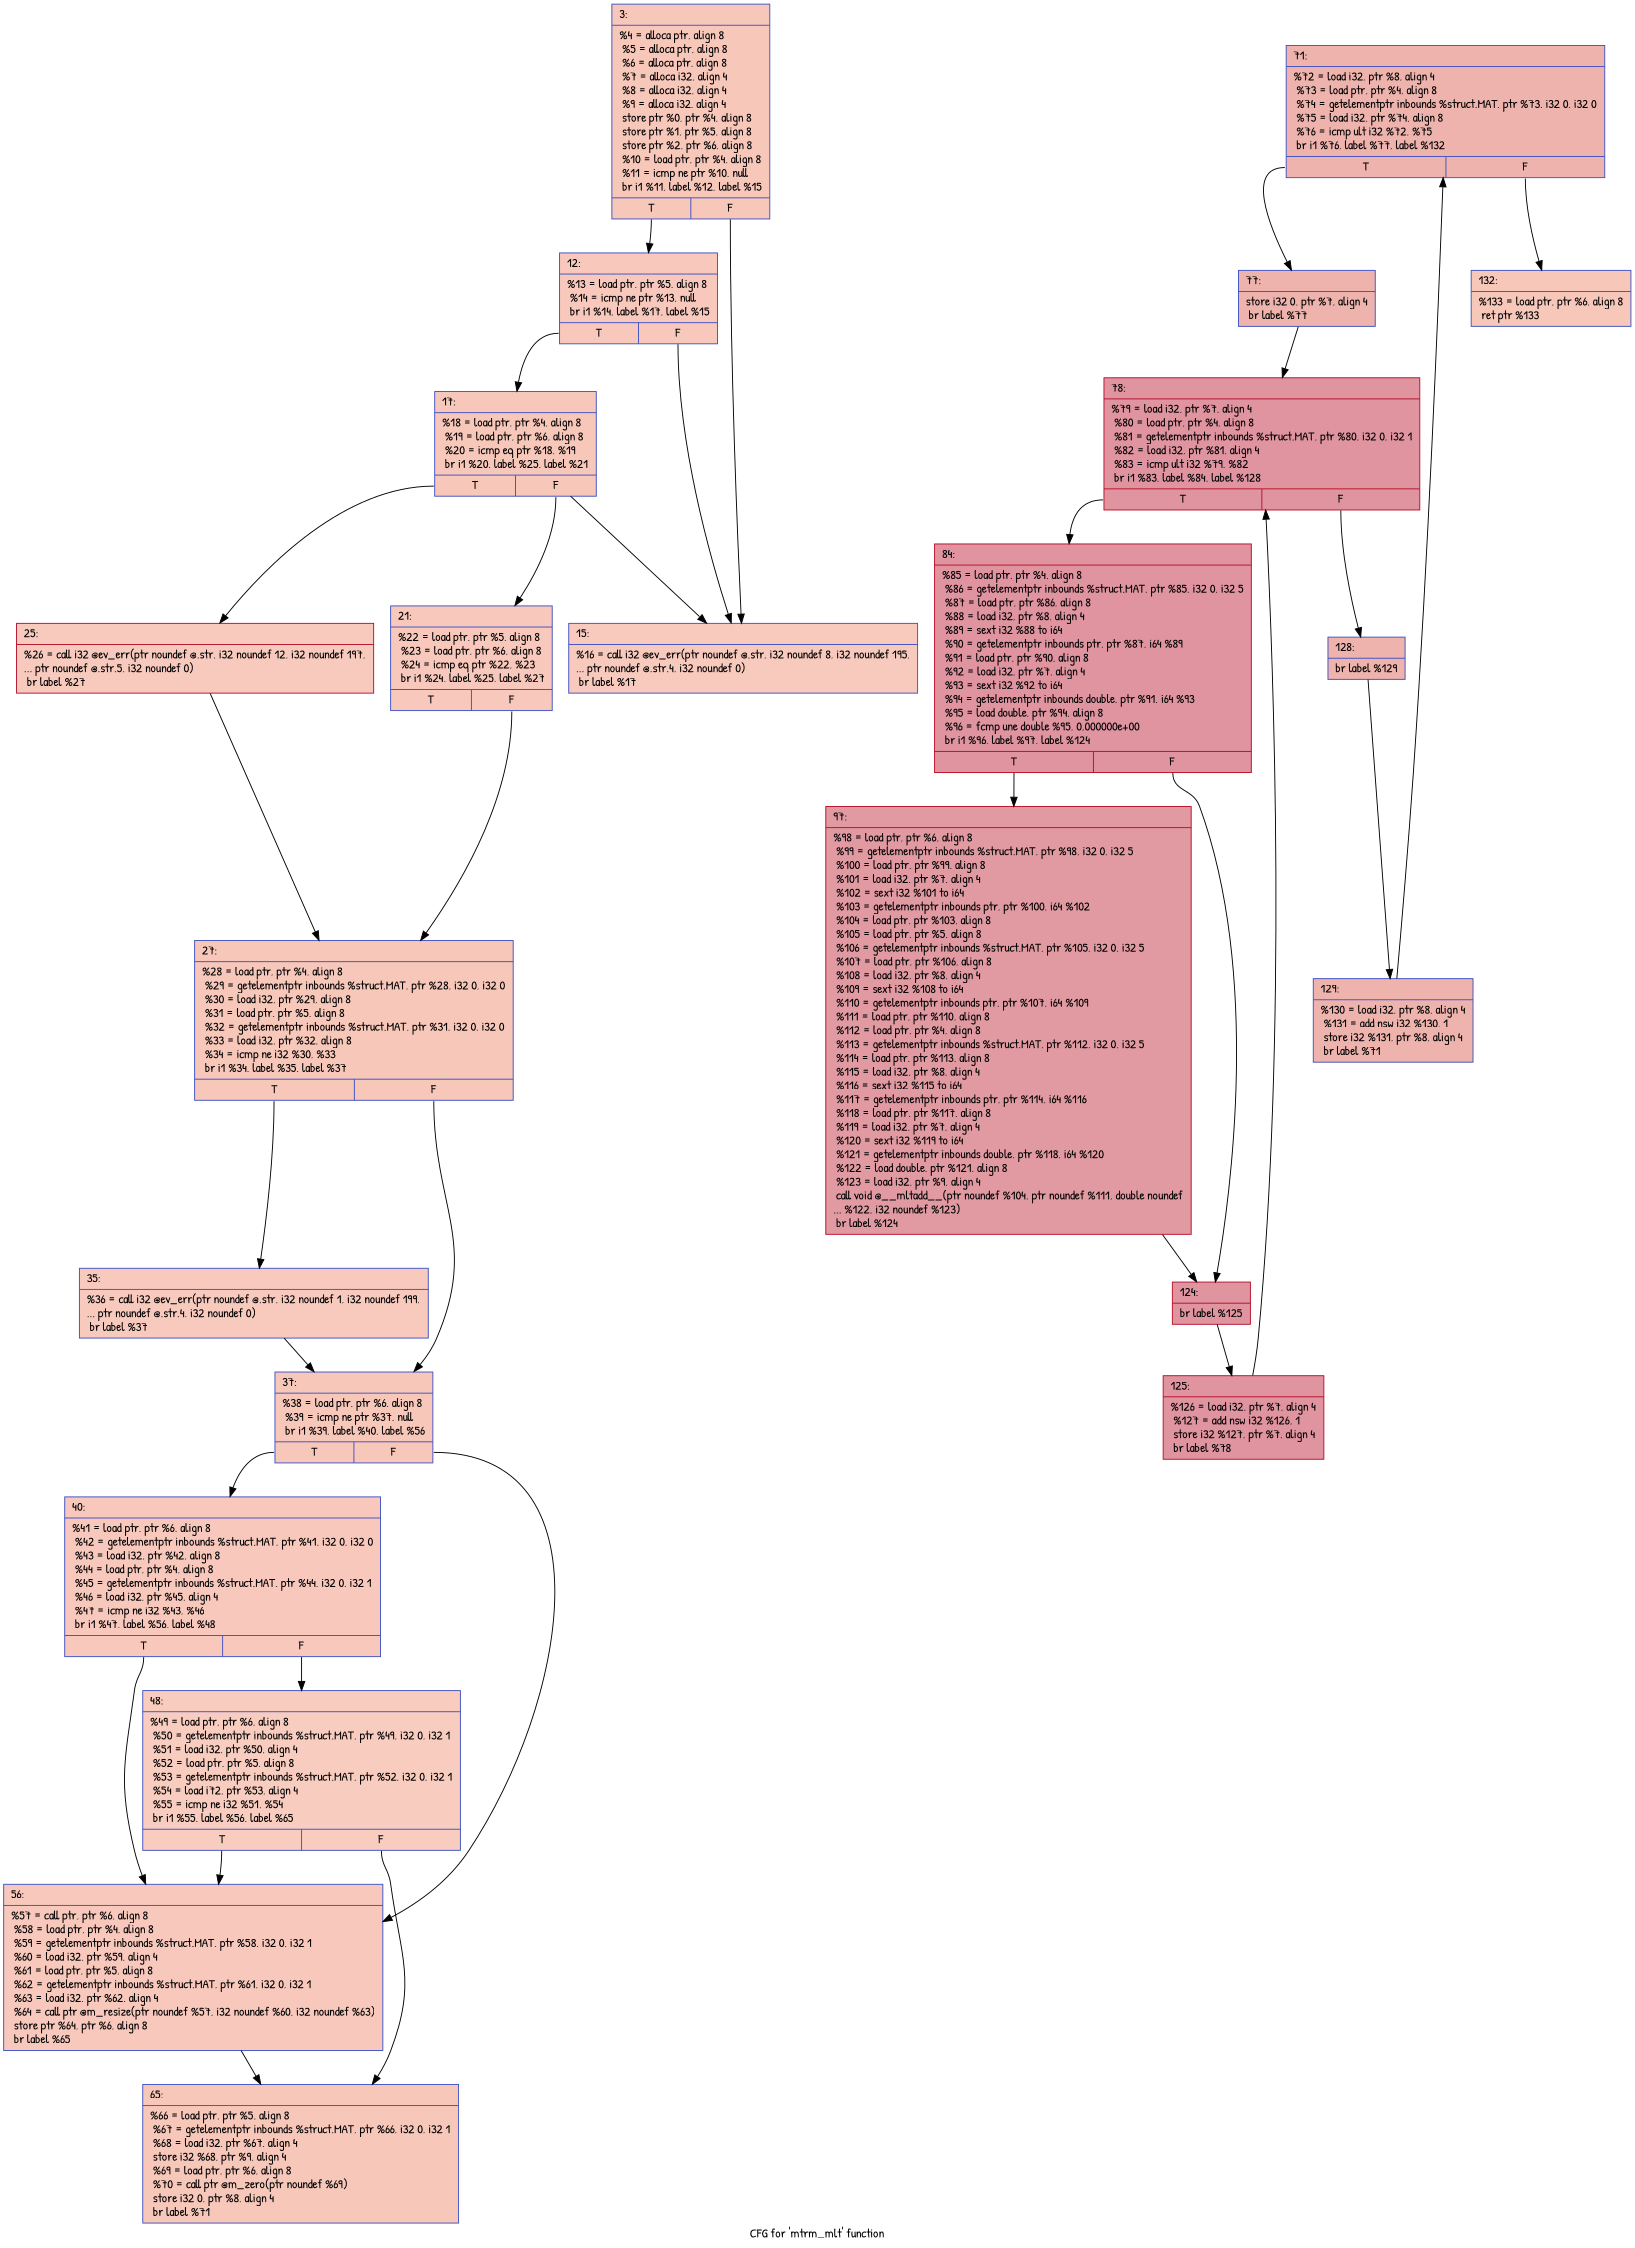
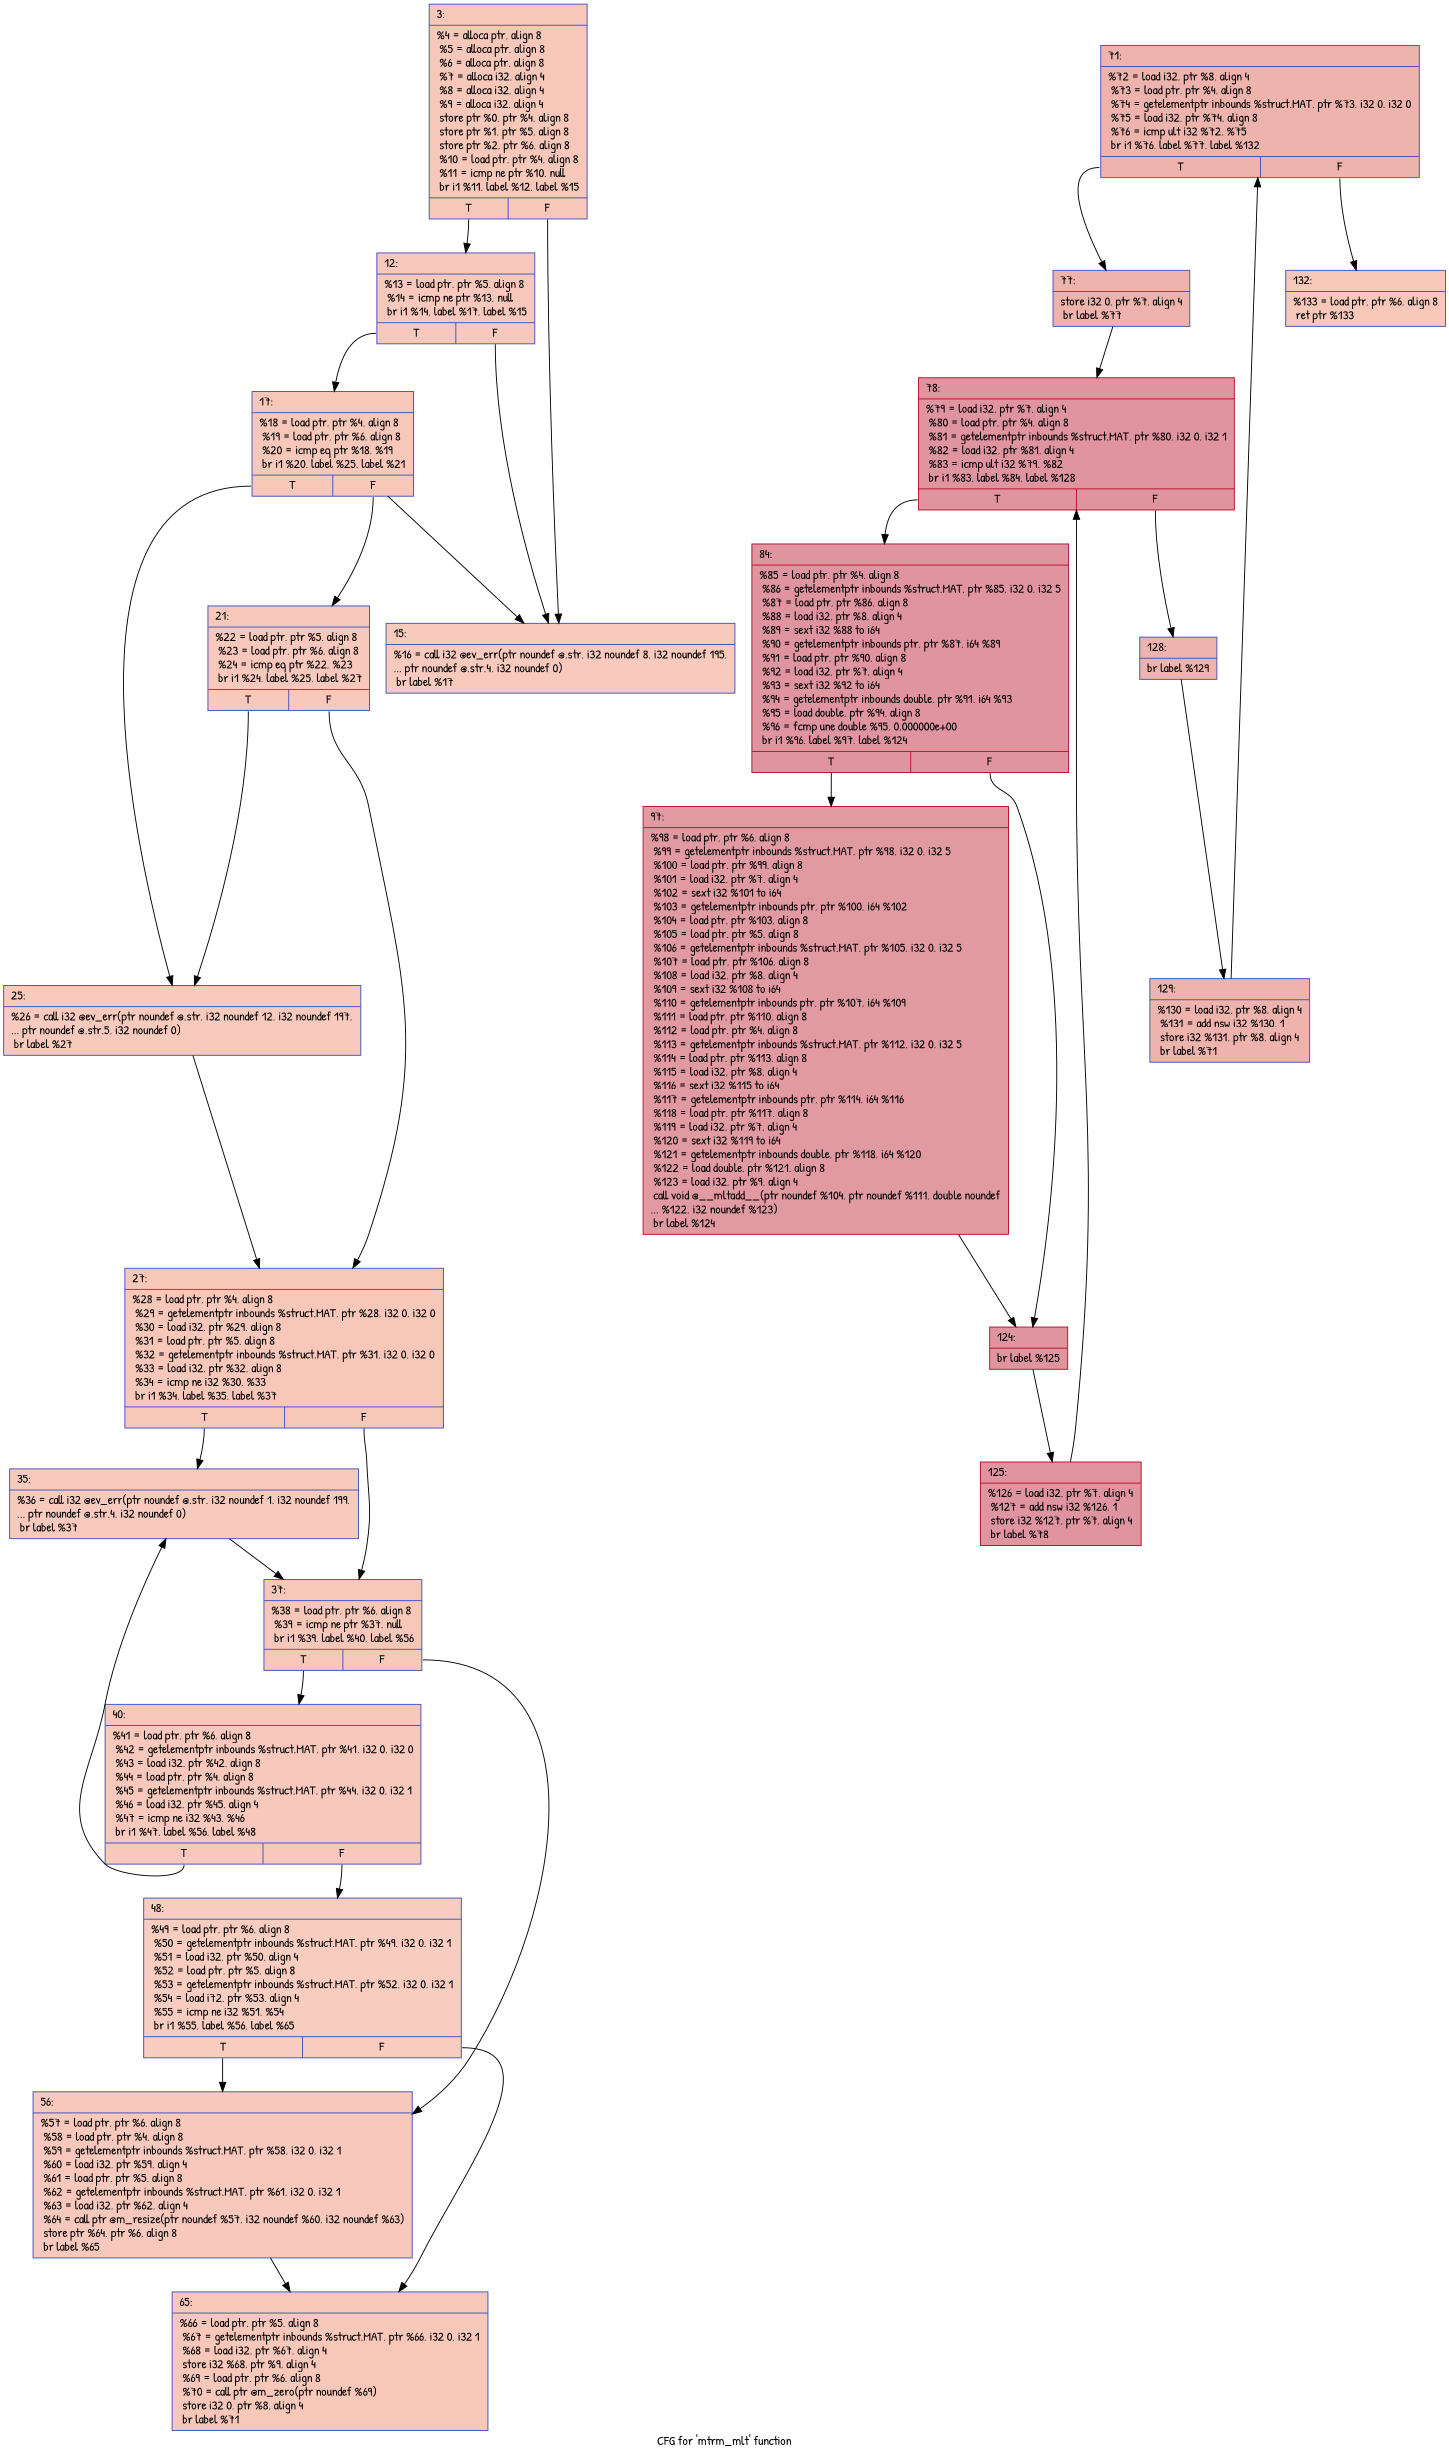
  digraph {
    fontname="Patrick Hand"
    label="CFG for 'mtrm_mlt' function"
    node [color="#3d50c3ff" fillcolor="#ec7f6370" fontname="Patrick Hand" shape=record style=filled]
    edge [fontname="Patrick Hand" tailport=s0]
    n1 [label="{3:\l|  %4 = alloca ptr, align 8\l  %5 = alloca ptr, align 8\l  %6 = alloca ptr, align 8\l  %7 = alloca i32, align 4\l  %8 = alloca i32, align 4\l  %9 = alloca i32, align 4\l  store ptr %0, ptr %4, align 8\l  store ptr %1, ptr %5, align 8\l  store ptr %2, ptr %6, align 8\l  %10 = load ptr, ptr %4, align 8\l  %11 = icmp ne ptr %10, null\l  br i1 %11, label %12, label %15\l|{<s0>T|<s1>F}}"]
    n2 [fillcolor="#ed836670" label="{12:\l|  %13 = load ptr, ptr %5, align 8\l  %14 = icmp ne ptr %13, null\l  br i1 %14, label %17, label %15\l|{<s0>T|<s1>F}}"]
    n3 [fillcolor="#ef886b70" label="{15:\l|  %16 = call i32 @ev_err(ptr noundef @.str, i32 noundef 8, i32 noundef 195,\l... ptr noundef @.str.4, i32 noundef 0)\l  br label %17\l}"]
    n4 [label="{17:\l|  %18 = load ptr, ptr %4, align 8\l  %19 = load ptr, ptr %6, align 8\l  %20 = icmp eq ptr %18, %19\l  br i1 %20, label %25, label %21\l|{<s0>T|<s1>F}}"]
-   n5 [color="#b70d28ff" fillcolor="#ef886b70" label="{25:\l|  %26 = call i32 @ev_err(ptr noundef @.str, i32 noundef 12, i32 noundef 197,\l... ptr noundef @.str.5, i32 noundef 0)\l  br label %27\l}"]
+   n5 [fillcolor="#ef886b70" label="{25:\l|  %26 = call i32 @ev_err(ptr noundef @.str, i32 noundef 12, i32 noundef 197,\l... ptr noundef @.str.5, i32 noundef 0)\l  br label %27\l}"]
    n6 [fillcolor="#ed836670" label="{21:\l|  %22 = load ptr, ptr %5, align 8\l  %23 = load ptr, ptr %6, align 8\l  %24 = icmp eq ptr %22, %23\l  br i1 %24, label %25, label %27\l|{<s0>T|<s1>F}}"]
    n7 [label="{27:\l|  %28 = load ptr, ptr %4, align 8\l  %29 = getelementptr inbounds %struct.MAT, ptr %28, i32 0, i32 0\l  %30 = load i32, ptr %29, align 8\l  %31 = load ptr, ptr %5, align 8\l  %32 = getelementptr inbounds %struct.MAT, ptr %31, i32 0, i32 0\l  %33 = load i32, ptr %32, align 8\l  %34 = icmp ne i32 %30, %33\l  br i1 %34, label %35, label %37\l|{<s0>T|<s1>F}}"]
    n8 [fillcolor="#ef886b70" label="{35:\l|  %36 = call i32 @ev_err(ptr noundef @.str, i32 noundef 1, i32 noundef 199,\l... ptr noundef @.str.4, i32 noundef 0)\l  br label %37\l}"]
    n9 [label="{37:\l|  %38 = load ptr, ptr %6, align 8\l  %39 = icmp ne ptr %37, null\l  br i1 %39, label %40, label %56\l|{<s0>T|<s1>F}}"]
    n10 [fillcolor="#ed836670" label="{40:\l|  %41 = load ptr, ptr %6, align 8\l  %42 = getelementptr inbounds %struct.MAT, ptr %41, i32 0, i32 0\l  %43 = load i32, ptr %42, align 8\l  %44 = load ptr, ptr %4, align 8\l  %45 = getelementptr inbounds %struct.MAT, ptr %44, i32 0, i32 1\l  %46 = load i32, ptr %45, align 4\l  %47 = icmp ne i32 %43, %46\l  br i1 %47, label %56, label %48\l|{<s0>T|<s1>F}}"]
-   n11 [fillcolor="#ed836670" label="{56:\l|  %57 = call ptr, ptr %6, align 8\l  %58 = load ptr, ptr %4, align 8\l  %59 = getelementptr inbounds %struct.MAT, ptr %58, i32 0, i32 1\l  %60 = load i32, ptr %59, align 4\l  %61 = load ptr, ptr %5, align 8\l  %62 = getelementptr inbounds %struct.MAT, ptr %61, i32 0, i32 1\l  %63 = load i32, ptr %62, align 4\l  %64 = call ptr @m_resize(ptr noundef %57, i32 noundef %60, i32 noundef %63)\l  store ptr %64, ptr %6, align 8\l  br label %65\l}"]
+   n11 [fillcolor="#ed836670" label="{56:\l|  %57 = load ptr, ptr %6, align 8\l  %58 = load ptr, ptr %4, align 8\l  %59 = getelementptr inbounds %struct.MAT, ptr %58, i32 0, i32 1\l  %60 = load i32, ptr %59, align 4\l  %61 = load ptr, ptr %5, align 8\l  %62 = getelementptr inbounds %struct.MAT, ptr %61, i32 0, i32 1\l  %63 = load i32, ptr %62, align 4\l  %64 = call ptr @m_resize(ptr noundef %57, i32 noundef %60, i32 noundef %63)\l  store ptr %64, ptr %6, align 8\l  br label %65\l}"]
    n12 [fillcolor="#f08b6e70" label="{48:\l|  %49 = load ptr, ptr %6, align 8\l  %50 = getelementptr inbounds %struct.MAT, ptr %49, i32 0, i32 1\l  %51 = load i32, ptr %50, align 4\l  %52 = load ptr, ptr %5, align 8\l  %53 = getelementptr inbounds %struct.MAT, ptr %52, i32 0, i32 1\l  %54 = load i72, ptr %53, align 4\l  %55 = icmp ne i32 %51, %54\l  br i1 %55, label %56, label %65\l|{<s0>T|<s1>F}}"]
    n13 [label="{65:\l|  %66 = load ptr, ptr %5, align 8\l  %67 = getelementptr inbounds %struct.MAT, ptr %66, i32 0, i32 1\l  %68 = load i32, ptr %67, align 4\l  store i32 %68, ptr %9, align 4\l  %69 = load ptr, ptr %6, align 8\l  %70 = call ptr @m_zero(ptr noundef %69)\l  store i32 0, ptr %8, align 4\l  br label %71\l}"]
    n14 [fillcolor="#d6524470" label="{71:\l|  %72 = load i32, ptr %8, align 4\l  %73 = load ptr, ptr %4, align 8\l  %74 = getelementptr inbounds %struct.MAT, ptr %73, i32 0, i32 0\l  %75 = load i32, ptr %74, align 8\l  %76 = icmp ult i32 %72, %75\l  br i1 %76, label %77, label %132\l|{<s0>T|<s1>F}}"]
    n15 [fillcolor="#d6524470" label="{77:\l|  store i32 0, ptr %7, align 4\l  br label %77\l}"]
    n16 [label="{132:\l|  %133 = load ptr, ptr %6, align 8\l  ret ptr %133\l}"]
    n17 [color="#b70d28ff" fillcolor="#b70d2870" label="{78:\l|  %79 = load i32, ptr %7, align 4\l  %80 = load ptr, ptr %4, align 8\l  %81 = getelementptr inbounds %struct.MAT, ptr %80, i32 0, i32 1\l  %82 = load i32, ptr %81, align 4\l  %83 = icmp ult i32 %79, %82\l  br i1 %83, label %84, label %128\l|{<s0>T|<s1>F}}"]
    n18 [color="#b70d28ff" fillcolor="#b70d2870" label="{84:\l|  %85 = load ptr, ptr %4, align 8\l  %86 = getelementptr inbounds %struct.MAT, ptr %85, i32 0, i32 5\l  %87 = load ptr, ptr %86, align 8\l  %88 = load i32, ptr %8, align 4\l  %89 = sext i32 %88 to i64\l  %90 = getelementptr inbounds ptr, ptr %87, i64 %89\l  %91 = load ptr, ptr %90, align 8\l  %92 = load i32, ptr %7, align 4\l  %93 = sext i32 %92 to i64\l  %94 = getelementptr inbounds double, ptr %91, i64 %93\l  %95 = load double, ptr %94, align 8\l  %96 = fcmp une double %95, 0.000000e+00\l  br i1 %96, label %97, label %124\l|{<s0>T|<s1>F}}"]
    n19 [fillcolor="#d6524470" label="{128:\l|  br label %129\l}"]
    n20 [color="#b70d28ff" fillcolor="#bb1b2c70" label="{97:\l|  %98 = load ptr, ptr %6, align 8\l  %99 = getelementptr inbounds %struct.MAT, ptr %98, i32 0, i32 5\l  %100 = load ptr, ptr %99, align 8\l  %101 = load i32, ptr %7, align 4\l  %102 = sext i32 %101 to i64\l  %103 = getelementptr inbounds ptr, ptr %100, i64 %102\l  %104 = load ptr, ptr %103, align 8\l  %105 = load ptr, ptr %5, align 8\l  %106 = getelementptr inbounds %struct.MAT, ptr %105, i32 0, i32 5\l  %107 = load ptr, ptr %106, align 8\l  %108 = load i32, ptr %8, align 4\l  %109 = sext i32 %108 to i64\l  %110 = getelementptr inbounds ptr, ptr %107, i64 %109\l  %111 = load ptr, ptr %110, align 8\l  %112 = load ptr, ptr %4, align 8\l  %113 = getelementptr inbounds %struct.MAT, ptr %112, i32 0, i32 5\l  %114 = load ptr, ptr %113, align 8\l  %115 = load i32, ptr %8, align 4\l  %116 = sext i32 %115 to i64\l  %117 = getelementptr inbounds ptr, ptr %114, i64 %116\l  %118 = load ptr, ptr %117, align 8\l  %119 = load i32, ptr %7, align 4\l  %120 = sext i32 %119 to i64\l  %121 = getelementptr inbounds double, ptr %118, i64 %120\l  %122 = load double, ptr %121, align 8\l  %123 = load i32, ptr %9, align 4\l  call void @__mltadd__(ptr noundef %104, ptr noundef %111, double noundef\l... %122, i32 noundef %123)\l  br label %124\l}"]
    n21 [color="#b70d28ff" fillcolor="#b70d2870" label="{124:\l|  br label %125\l}"]
    n22 [fillcolor="#d6524470" label="{129:\l|  %130 = load i32, ptr %8, align 4\l  %131 = add nsw i32 %130, 1\l  store i32 %131, ptr %8, align 4\l  br label %71\l}"]
    n23 [color="#b70d28ff" fillcolor="#b70d2870" label="{125:\l|  %126 = load i32, ptr %7, align 4\l  %127 = add nsw i32 %126, 1\l  store i32 %127, ptr %7, align 4\l  br label %78\l}"]
    n1 -> n2
    n1 -> n3 [tailport=s1]
    n2 -> n3 [tailport=s1]
    n2 -> n4
    n4 -> n3 [tailport=""]
    n4 -> n5
    n4 -> n6 [tailport=s1]
    n5 -> n7 [tailport=""]
+   n6 -> n5
    n6 -> n7 [tailport=s1]
    n7 -> n8
    n7 -> n9 [tailport=s1]
    n8 -> n9 [tailport=""]
    n9 -> n10
    n9 -> n11 [tailport=s1]
-   n10 -> n11
+   n10 -> n8
    n10 -> n12 [tailport=s1]
    n11 -> n13 [tailport=""]
    n12 -> n11
    n12 -> n13 [tailport=s1]
    n14 -> n15
    n14 -> n16 [tailport=s1]
    n15 -> n17 [tailport=""]
    n17 -> n18
    n17 -> n19 [tailport=s1]
    n18 -> n20
    n18 -> n21 [tailport=s1]
    n19 -> n22 [tailport=""]
    n20 -> n21 [tailport=""]
    n21 -> n23 [tailport=""]
    n22 -> n14 [tailport=""]
    n23 -> n17 [tailport=""]
  }
